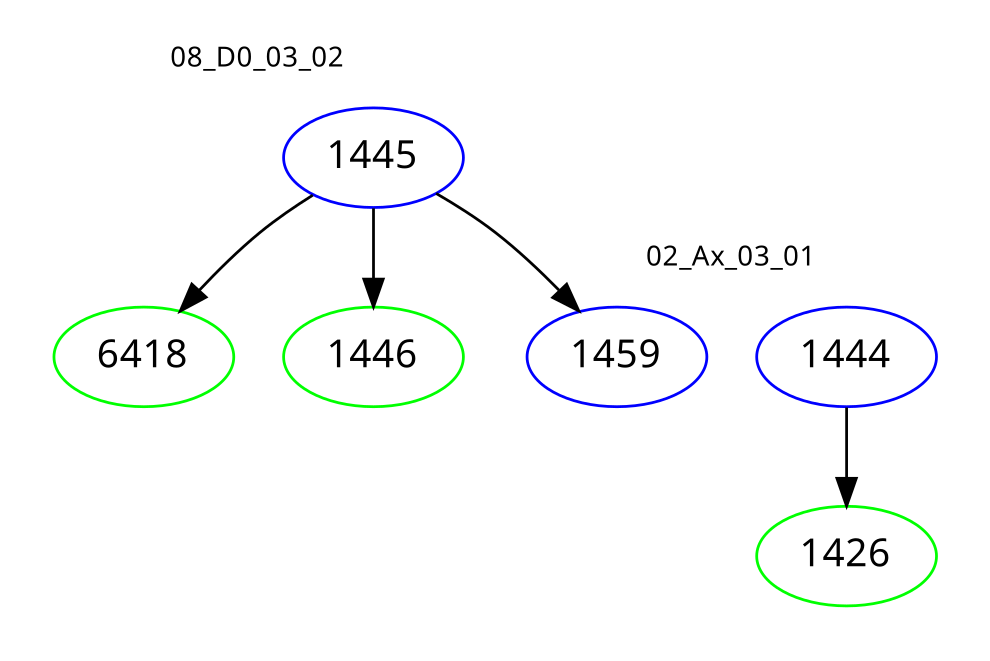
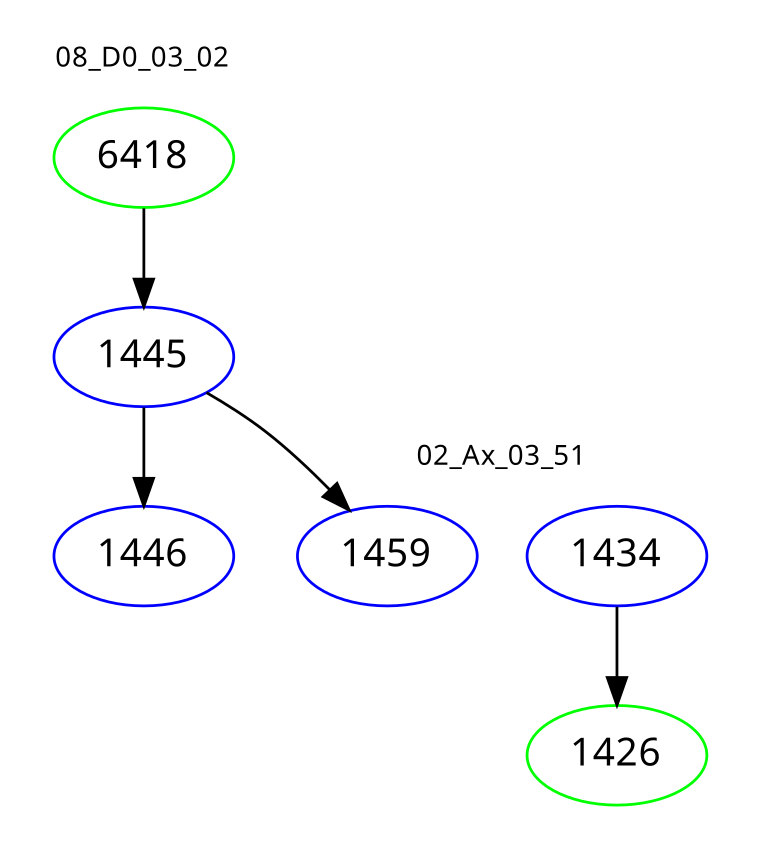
  digraph {
    fontname="Noto Sans"
    node [color=blue fontname="Noto Sans"]
    edge [color=black fontname="Noto Sans"]
-   n1 [label=1444]
+   n1 [label=1434]
    n2 [color=green label=1426]
    n3 [label=1459]
    n4 [label=1445]
    n5 [color=green label=6418]
-   n6 [color=green label=1446]
+   n6 [label=1446]
    subgraph cluster_1 {
      color=white
      fontsize=10
-     label="02_Ax_03_01"
+     label="02_Ax_03_51"
      n1
      n2
      n3
    }
    subgraph cluster_2 {
      color=white
      fontsize=10
      label="08_D0_03_02"
      n4
      n5
      n6
    }
    n1 -> n2
    n4 -> n3
-   n4 -> n5
+   n5 -> n4
    n4 -> n6
  }
